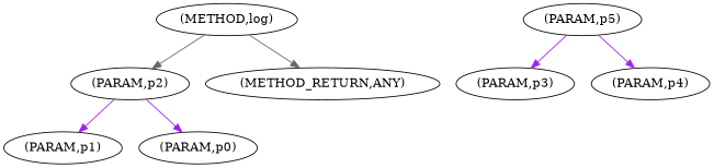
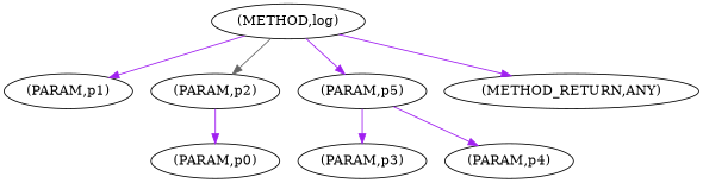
  digraph {
    edge [color=purple]
    n1 [label=<(METHOD,log)>]
    n2 [label=<(PARAM,p1)>]
    n3 [label=<(PARAM,p2)>]
    n4 [label=<(PARAM,p5)>]
    n5 [label=<(METHOD_RETURN,ANY)>]
    n6 [label=<(PARAM,p0)>]
    n7 [label=<(PARAM,p3)>]
    n8 [label=<(PARAM,p4)>]
-   n3 -> n2
+   n1 -> n2
    n1 -> n3 [color=gray40]
-   n1 -> n5 [color=gray40]
+   n1 -> n4
+   n1 -> n5
    n3 -> n6
    n4 -> n7
    n4 -> n8
  }
